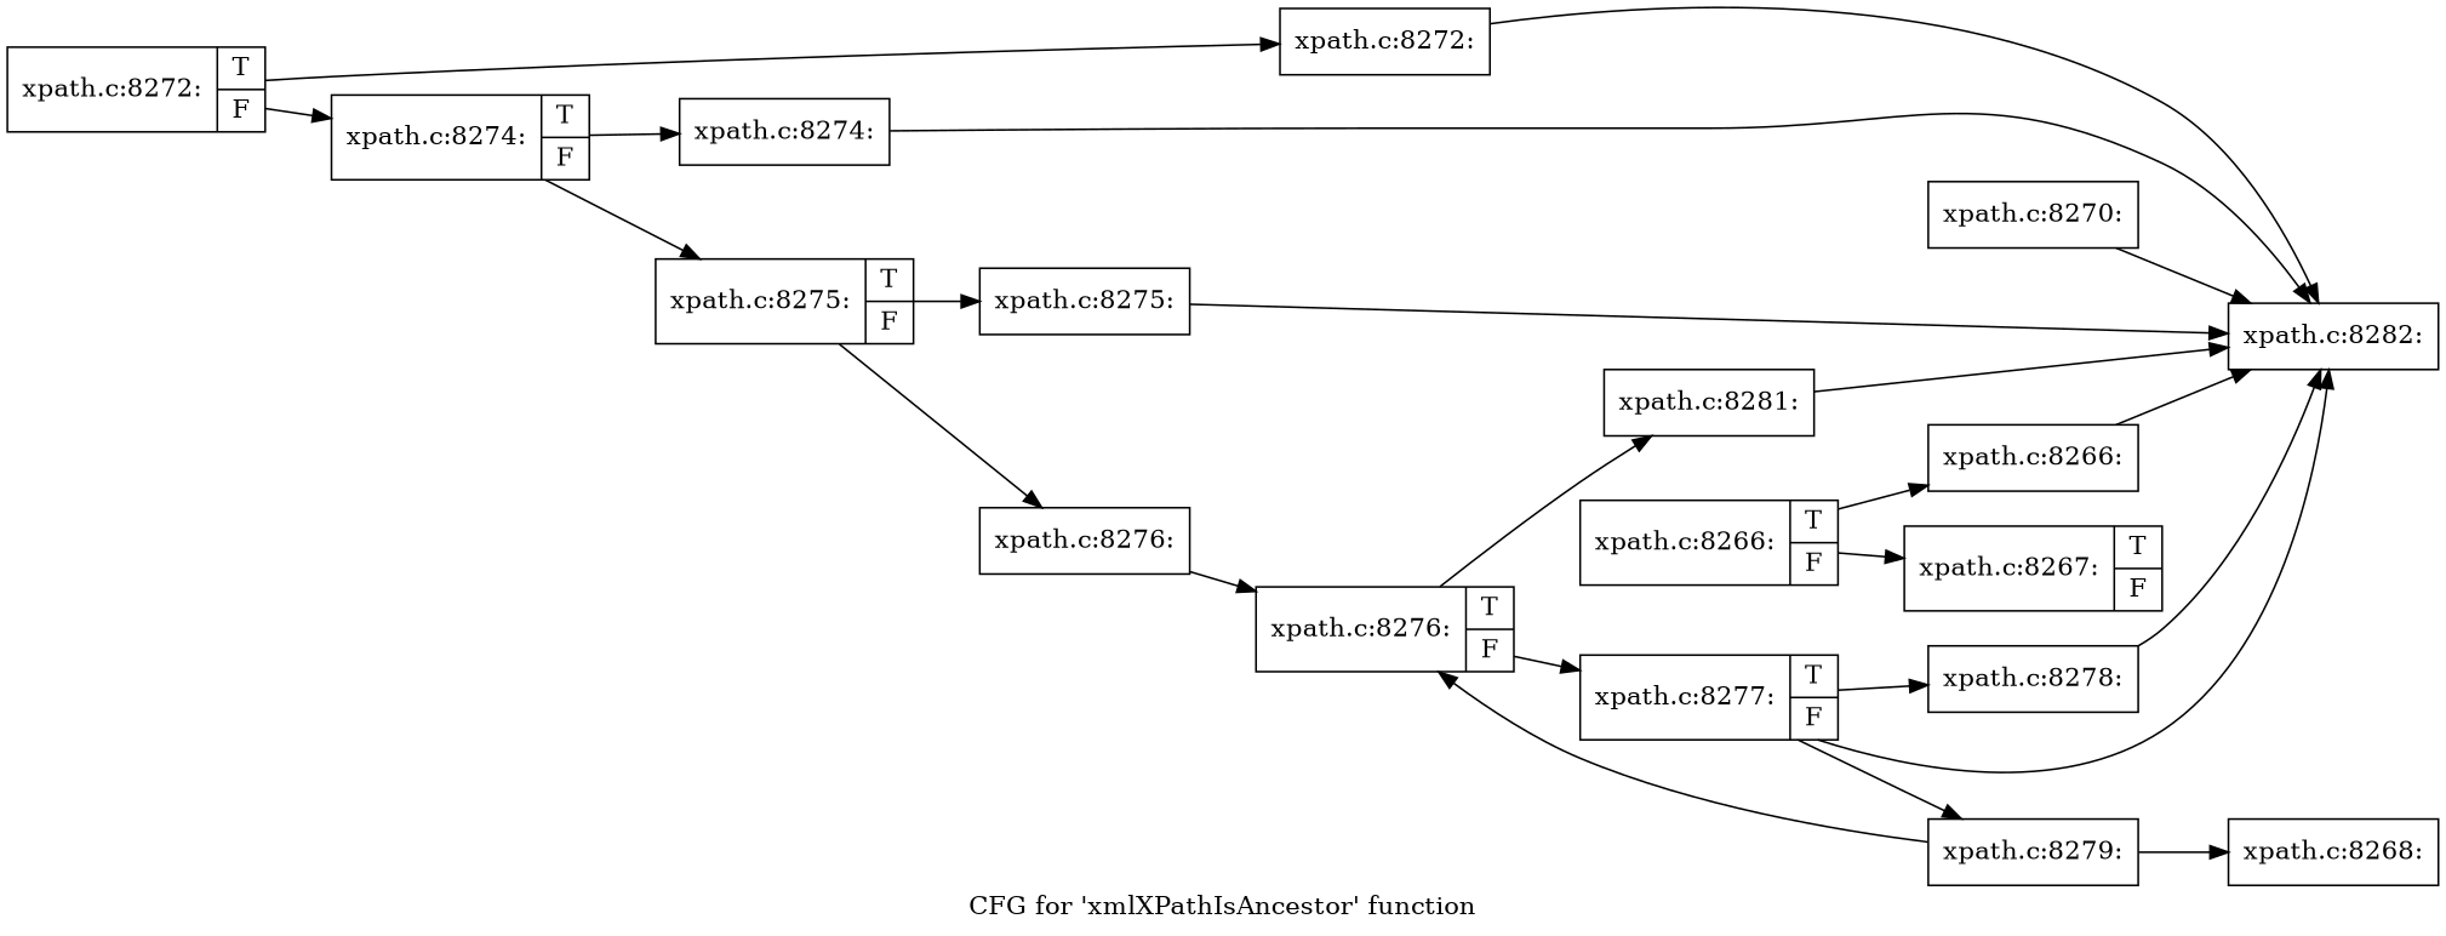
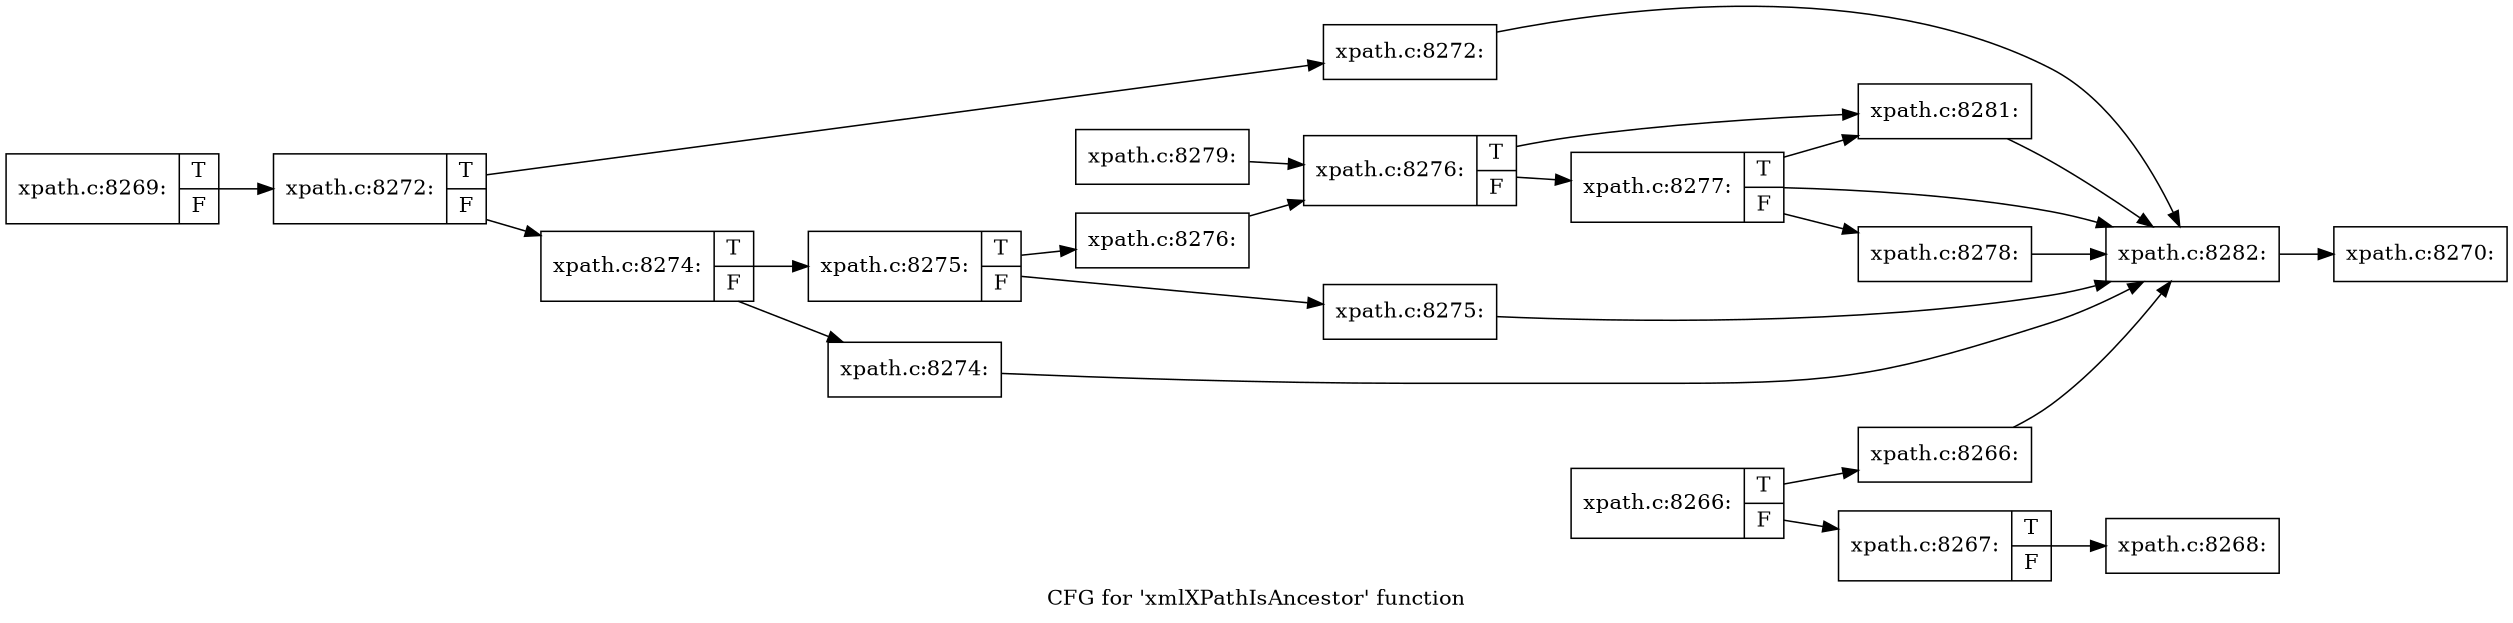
  digraph {
    label="CFG for 'xmlXPathIsAncestor' function"
    rankdir=LR
    node [shape=record]
    n1 [label="{xpath.c:8266:}"]
    n2 [label="{xpath.c:8282:}"]
    n3 [label="{xpath.c:8266:|{<s0>T|<s1>F}}"]
    n4 [label="{xpath.c:8267:|{<s0>T|<s1>F}}"]
    n5 [label="{xpath.c:8268:}"]
+   n6 [label="{xpath.c:8269:|{<s0>T|<s1>F}}"]
    n7 [label="{xpath.c:8272:|{<s0>T|<s1>F}}"]
    n8 [label="{xpath.c:8270:}"]
    n9 [label="{xpath.c:8272:}"]
    n10 [label="{xpath.c:8274:|{<s0>T|<s1>F}}"]
    n11 [label="{xpath.c:8274:}"]
    n12 [label="{xpath.c:8275:|{<s0>T|<s1>F}}"]
    n13 [label="{xpath.c:8275:}"]
    n14 [label="{xpath.c:8276:}"]
    n15 [label="{xpath.c:8276:|{<s0>T|<s1>F}}"]
    n16 [label="{xpath.c:8277:|{<s0>T|<s1>F}}"]
    n17 [label="{xpath.c:8281:}"]
    n18 [label="{xpath.c:8278:}"]
    n19 [label="{xpath.c:8279:}"]
    n1 -> n2
    n3 -> n1
    n3 -> n4
-   n19 -> n5
+   n4 -> n5
+   n6 -> n7
    n7 -> n9
    n7 -> n10
-   n8 -> n2
+   n2 -> n8
    n9 -> n2
    n10 -> n11
    n10 -> n12
    n11 -> n2
    n12 -> n13
    n12 -> n14
    n13 -> n2
    n14 -> n15
    n15 -> n16
    n15 -> n17
    n16 -> n2
    n16 -> n18
-   n16 -> n19
+   n16 -> n17
    n17 -> n2
    n18 -> n2
    n19 -> n15
  }
